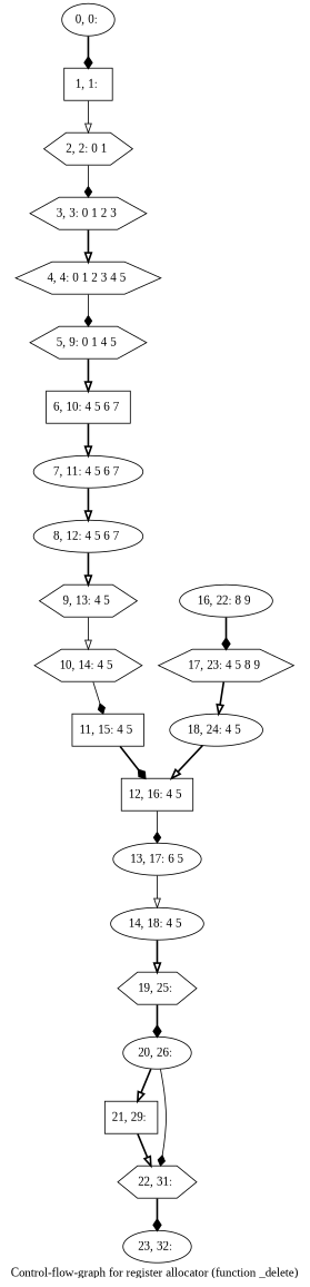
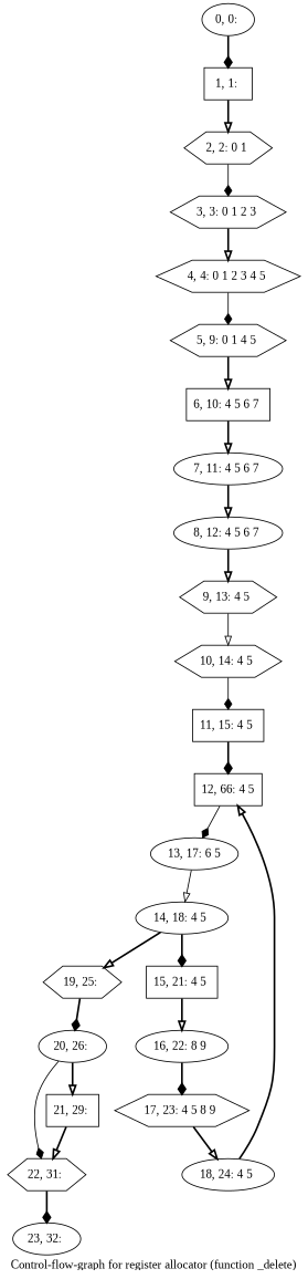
  digraph {
    fontname="Liberation Serif"
    label="Control-flow-graph for register allocator (function _delete)"
    node [fontname="Liberation Serif" shape=ellipse]
    edge [arrowhead=onormal fontname="Liberation Serif" style=bold]
    n1 [label="0, 0: "]
    n2 [label="1, 1: " shape=box]
    n3 [label="2, 2: 0 1 " shape=hexagon]
    n4 [label="3, 3: 0 1 2 3 " shape=hexagon]
    n5 [label="4, 4: 0 1 2 3 4 5 " shape=hexagon]
    n6 [label="5, 9: 0 1 4 5 " shape=hexagon]
    n7 [label="6, 10: 4 5 6 7 " shape=box]
    n8 [label="7, 11: 4 5 6 7 "]
    n9 [label="8, 12: 4 5 6 7 "]
    n10 [label="9, 13: 4 5 " shape=hexagon]
    n11 [label="10, 14: 4 5 " shape=hexagon]
    n12 [label="11, 15: 4 5 " shape=box]
-   n13 [label="12, 16: 4 5 " shape=box]
+   n13 [label="12, 66: 4 5" shape=box]
    n14 [label="13, 17: 6 5"]
    n15 [label="14, 18: 4 5 "]
+   n16 [label="15, 21: 4 5 " shape=box]
    n17 [label="19, 25: " shape=hexagon]
    n18 [label="16, 22: 8 9 "]
    n19 [label="20, 26: "]
    n20 [label="17, 23: 4 5 8 9 " shape=hexagon]
    n21 [label="18, 24: 4 5 "]
    n22 [label="21, 29: " shape=box]
    n23 [label="22, 31: " shape=hexagon]
    n24 [label="23, 32: "]
    n1 -> n2 [arrowhead=diamond]
-   n2 -> n3 [style=solid]
+   n2 -> n3
    n3 -> n4 [arrowhead=diamond style=solid]
    n4 -> n5
    n5 -> n6 [arrowhead=diamond style=solid]
    n6 -> n7
    n7 -> n8
    n8 -> n9
    n9 -> n10
    n10 -> n11 [style=solid]
    n11 -> n12 [arrowhead=diamond style=solid]
    n12 -> n13 [arrowhead=diamond]
    n13 -> n14 [arrowhead=diamond style=solid]
    n14 -> n15 [style=solid]
+   n15 -> n16 [arrowhead=diamond]
    n15 -> n17
+   n16 -> n18
    n17 -> n19 [arrowhead=diamond]
    n18 -> n20 [arrowhead=diamond]
    n19 -> n22
    n19 -> n23 [arrowhead=diamond style=solid]
    n20 -> n21
    n21 -> n13
    n22 -> n23
    n23 -> n24 [arrowhead=diamond]
  }
